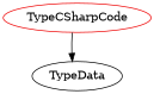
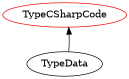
  digraph {
    n1 [color=red2 label=TypeCSharpCode shape=oval]
    TypeData
-   n1 -> TypeData
+   TypeData -> n1
  }
